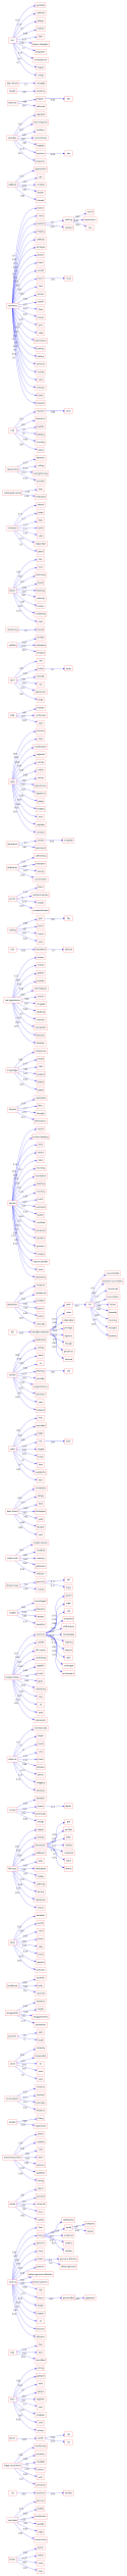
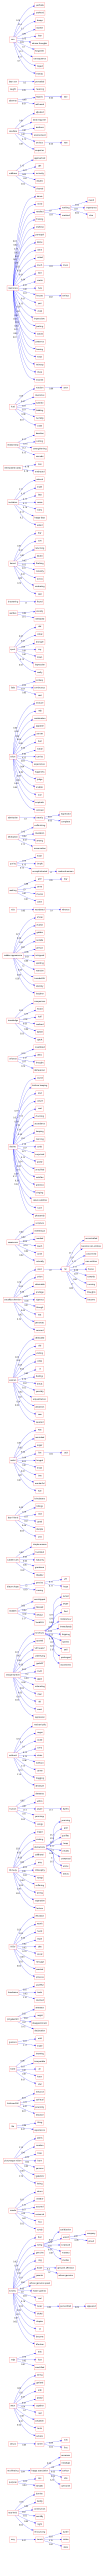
  strict digraph {
    fontname="Noto Sans"
    rankdir=LR
    node [color=red fontname="Noto Sans" shape=box]
    edge [color=blue fontname="Noto Sans" xlabel=0.01]
    hearts
    butter
    stolen
    stole
    way
    "rasa-leela"
    barriers
    boldly
    communion
    worldly
    night
    renouncing
    purpose
    see
    besides
    "happy association"
    recollecting
    occasions
    nostalgia
    saviour
    also
    overcome
    akrura
    earlier
    met
    first
    wear
    string
    garland
    wish
    please
    together
    next
    whatever
    birth
    actions
    vraja
    feet
    dust
    sanctified
    krishna
    feel
    living
    genuine
    long
    foster
    parents
-   "whose genuine affection"
+   "whose genuine affection" [label="whose genuine speak"]
    "foster parents"
    real
    never
    bhakti
    chapter
    37
    became
    affection
    satisfaction
    would
    scriptural
    mastery
    studies
    "genuine affection"
    "whose genuine"
    personified
    company
    proud
    appeared
    nanda
    return
+   "'\x93the'"
    assured
    universal
    thus
    surely
    "picturesque vision"
    plants
    creation
    trees
    born
    persons
    "'god\x92s'"
    loving
-   life [label=distant]
+   life
    thing
    experience
    "'krishna\x92s'"
    enhance
    spiritual
    proximity
    distance
    bond
    knowing
    inseparable
    air
    keen
    vital
    guesses
    wild
    made
    "'pingala\x92s'"
    sweetest
    height
    disappointment
    declaration
    handsome
    youthful
    looks
    stunned
    "'\x93o'"
    elevation
    worth
    hand
    leave
    take
    social
+   message
    wanted
    princess
    "life buoy"
    impact
    sinking
    distractions
    "uddhava's"
    pray
    philosophy
    viyoga
    suffering
    pining
    separation
    lecture
+   yearning
    god
    purifies
    keep
    creates
    unwanted
    alone
    directs
    human
    devotees
+   within
    aware
    yearnings
    beings
    dwells
    outburst
    mechanically
    longer
    could
    carry
    strain
    without
    barren
    dragging
    destitute
    "temple farther"
    "krishna's"
    quoted
    "'\x91nearer'"
    underlying
    "'god\x92'"
    truth
    gopis
    reiterating
    clear
    oft
    went
    expression
    outset
    anger
    find
-   enquired
    "'\x93krishna'"
    immediately
    feigning
    lament
    well
    prolonged
    excitement
    trodden
    worshipped
    blessed
    devout
    "'lord\x92s'"
    "distant hope"
    persists
    craving
    yet
    hope
    "subtle truth"
    "simple women"
    humbled
    maturity
    greatness
    "'life\x92s'"
    "dear friend"
    brindavana
    tidings
    fond
-   brihaspati
    good
    disciple
    sent
    midst
    was
    reminded
    eager
    live
    longed
    know
    time
    wonderful
    ever
    back
    women
    dedicated
    old
    visiting
    away
    us
    feelings
+   break
    possibly
    acquaintances
    attraction
    new
    weaned
    "steadfast devotion"
    even
    union
    obtainable
    privilege
    vigorous
    though
    felt
    penances
    secured
    far
    uncontrolled
    "become non-entities"
    concerned
    "non-entities"
    horses
    towards
    running
    thoughts
    become
    awareness
    scripture
    intellectual
    needed
    teach
    come
    naturally
    desires
    sound
    "krishna keeping"
    kind
    nature
    beat
    churning
    accordance
    keeping
    morning
    curds
    surprised
    praise
    unsullied
-   emotional
    satisfies
    gracious
    singing
    "nature satisfies"
    tune
    pleasantly
    achyuta
    resembled
    dress
    thought
    demeanour
    knowledge
    comparison
    heard
    half
    realised
    baked
    speak
-   "sudden appearance" [label="new appearance"]
+   "sudden appearance"
    whose
    chariot
    golden
    outside
-   whereabouts
    person
    intrigued
    spotting
    mansion
    "'nanda\x92s'"
    identity
    decipher
    visit
    wondered
    whence
    waiting
    give
    serve
    chance
    were
    day
    purity
    heart
    "cowherd women"
    simple
    unsophisticated
    dedication
    unflinching
    revelation
    among
    conversation
    admiration
    overtly
    expressed
    complete
    value
    mixture
    help
    combination
    opposite
    sorrow
+   bad
    realize
    carries
    experiences
    happiness
    judge
    enables
    true
    emphatic
    contrast
    fade
    ecstasy
    continuous
    said
    spurt
    did
    initial
    stronger
    say
    mean
    depression
    really
    welfare
    anxiety
    mellowed
-   showed
    chastening
    found
    desert
    boy
    sure
    returning
    doubt
    flashing
    instantly
    across
    endearing
    told
    invitation
    extend
    make
    days
    revive
    early
    "happy days"
    asked
    "exhilarated nanda"
    love
    embraced
    relationship
    devotion
    cutting
    strengthening
    asunder
    had
    reaction
    reverence
    bashful
    bidding
    humility
    smile
    soon
    memories
    dance
    mind
    revelled
    frisking
    cowboys
    portrayal
    divine
    mere
    united
    much
    lord
    various
    pranks
    flute
    houses
    part
    child
    impressions
    parting
    locked
    pretence
    leaving
    fresh
    intimacy
    think
    moonlit
    nothing
    revolved
    music
    round
    importance
    else
    uddhava
    approached
    get
    curiosity
    doubts
    cleared
    vasudeva
    adjusted
    "kind enquiries"
    brothers
    environment
-   happily
    anxious
    enquiries
    two
    absence
    flowers
    withered
    like
    taught
    meaning
-   "dear son" [label="dear whose"]
+   "dear son"
    pervaded
    son
    yashoda
    cowherd
    always
    mother
    dear
    "whose thoughts"
    forgotten
    consequence
    hoped
    friends
    hearts -> butter [xlabel=0.03]
    hearts -> stolen [xlabel=0.15]
    hearts -> stole [xlabel=0.02]
-   hearts -> way
+   way -> hearts
    "rasa-leela" -> barriers [xlabel=0.15]
    "rasa-leela" -> boldly [xlabel=0.02]
    "rasa-leela" -> communion [xlabel=0.02]
    "rasa-leela" -> worldly [xlabel=0.02]
    "rasa-leela" -> night [xlabel=0.03]
    "rasa-leela" -> renouncing [xlabel=0.02]
-   see -> purpose [xlabel=0.05]
+   purpose -> see [xlabel=0.05]
    purpose -> besides [xlabel=0.04]
-   "happy association" -> recollecting [xlabel=0.04]
+   recollecting -> "happy association" [xlabel=0.04]
    "happy association" -> occasions [xlabel=0.04]
    "happy association" -> nostalgia [xlabel=0.2]
    "happy association" -> saviour [xlabel=0.03]
    "happy association" -> also [xlabel=0.02]
    "happy association" -> overcome [xlabel=0.22]
    akrura -> earlier [xlabel=0.05]
    earlier -> met [xlabel=0.09]
    earlier -> first [xlabel=0.02]
    wear -> string [xlabel=0.02]
    wear -> garland [xlabel=0.02]
    wear -> wish
    wear -> please
    wear -> together
    wear -> next [xlabel=0.1]
    wear -> whatever
    wear -> birth
    wear -> actions [xlabel=0.02]
    vraja -> feet [xlabel=0.13]
    vraja -> dust [xlabel=0.02]
    vraja -> sanctified
    krishna -> feel [xlabel=0.02]
    krishna -> living
    krishna -> genuine [xlabel=0.02]
    krishna -> long
    krishna -> foster
    krishna -> parents [xlabel=0.02]
    krishna -> "whose genuine affection" [xlabel=0.03]
    krishna -> "foster parents"
    krishna -> real [xlabel=0.03]
    krishna -> never [xlabel=0.16]
    krishna -> bhakti [xlabel=0.02]
    krishna -> chapter [xlabel=0.02]
    krishna -> 37
    krishna -> became
    krishna -> affection [xlabel=0.02]
    living -> satisfaction
    living -> would [xlabel=0.07]
    living -> scriptural
    living -> mastery
    living -> studies
    foster -> "genuine affection" [xlabel=0.2]
    foster -> "whose genuine" [xlabel=0.2]
    never -> personified [xlabel=0.02]
    would -> company [xlabel=0.07]
    would -> proud [xlabel=0.05]
    personified -> appeared [xlabel=0.09]
    nanda -> return
+   nanda -> "'\x93the'" [xlabel=0.13]
    nanda -> assured
    nanda -> universal
    nanda -> thus
    nanda -> surely [xlabel=0.02]
    "picturesque vision" -> plants [xlabel=0.19]
    "picturesque vision" -> creation [xlabel=0.04]
    "picturesque vision" -> trees [xlabel=0.05]
    "picturesque vision" -> born [xlabel=0.02]
    "picturesque vision" -> persons [xlabel=0.03]
    "picturesque vision" -> "'god\x92s'" [xlabel=0.03]
    "picturesque vision" -> loving [xlabel=0.19]
    life -> thing [xlabel=0.06]
    life -> experience
    "'krishna\x92s'" -> enhance
    "'krishna\x92s'" -> spiritual [xlabel=0.11]
    "'krishna\x92s'" -> proximity
    "'krishna\x92s'" -> distance
    bond -> knowing [xlabel=0.09]
    bond -> inseparable
    bond -> air
    bond -> keen
    bond -> vital
    guesses -> wild
    guesses -> made [xlabel=0.11]
    "'pingala\x92s'" -> sweetest [xlabel=0.02]
    "'pingala\x92s'" -> height [xlabel=0.02]
    "'pingala\x92s'" -> disappointment [xlabel=0.02]
    "'pingala\x92s'" -> declaration [xlabel=0.15]
    handsome -> youthful [xlabel=0.02]
    handsome -> looks [xlabel=0.02]
    handsome -> stunned [xlabel=0.12]
    "'\x93o'" -> elevation [xlabel=0.03]
    "'\x93o'" -> worth [xlabel=0.03]
    "'\x93o'" -> hand [xlabel=0.02]
    "'\x93o'" -> leave [xlabel=0.02]
    "'\x93o'" -> take [xlabel=0.02]
    "'\x93o'" -> social [xlabel=0.19]
+   "'\x93o'" -> message [xlabel=0.03]
    "'\x93o'" -> wanted [xlabel=0.03]
    "'\x93o'" -> princess [xlabel=0.04]
    "life buoy" -> impact [xlabel=0.03]
    "life buoy" -> sinking [xlabel=0.02]
    "life buoy" -> distractions [xlabel=0.03]
    "life buoy" -> "uddhava's" [xlabel=0.03]
    "life buoy" -> pray [xlabel=0.03]
    "life buoy" -> philosophy [xlabel=0.06]
    "life buoy" -> viyoga [xlabel=0.03]
    "life buoy" -> suffering [xlabel=0.03]
    "life buoy" -> pining [xlabel=0.03]
    "life buoy" -> separation [xlabel=0.19]
    "life buoy" -> lecture [xlabel=0.03]
+   distractions -> yearning [xlabel=0.12]
    distractions -> god [xlabel=0.18]
    distractions -> purifies [xlabel=0.17]
    distractions -> keep [xlabel=0.11]
    distractions -> creates [xlabel=0.19]
    distractions -> unwanted [xlabel=0.19]
    distractions -> alone [xlabel=0.1]
    distractions -> directs [xlabel=0.15]
    human -> devotees [xlabel=0.02]
+   human -> within
    human -> aware [xlabel=0.13]
    human -> yearnings [xlabel=0.02]
    human -> beings [xlabel=0.02]
    aware -> dwells [xlabel=0.13]
    outburst -> mechanically [xlabel=0.13]
    outburst -> longer [xlabel=0.1]
    outburst -> could [xlabel=0.1]
    outburst -> carry [xlabel=0.12]
    outburst -> strain [xlabel=0.12]
    outburst -> without [xlabel=0.08]
    outburst -> barren [xlabel=0.13]
    outburst -> dragging [xlabel=0.13]
    outburst -> destitute [xlabel=0.14]
    "temple farther" -> "krishna's"
    "temple farther" -> quoted [xlabel=0.03]
    "temple farther" -> "'\x91nearer'" [xlabel=0.03]
    "temple farther" -> underlying [xlabel=0.03]
    "temple farther" -> "'god\x92'" [xlabel=0.03]
    "temple farther" -> truth [xlabel=0.2]
    "temple farther" -> gopis [xlabel=0.04]
    "temple farther" -> reiterating [xlabel=0.03]
    "temple farther" -> clear [xlabel=0.02]
    "temple farther" -> oft [xlabel=0.03]
    "temple farther" -> went [xlabel=0.19]
    "temple farther" -> expression [xlabel=0.03]
    "krishna's" -> outset [xlabel=0.15]
    "krishna's" -> anger [xlabel=0.16]
    "krishna's" -> find [xlabel=0.08]
-   "krishna's" -> enquired [xlabel=0.44]
    "krishna's" -> "'\x93krishna'" [xlabel=0.15]
    "krishna's" -> immediately [xlabel=0.24]
    "krishna's" -> feigning [xlabel=0.23]
    "krishna's" -> lament [xlabel=0.16]
    "krishna's" -> well [xlabel=0.07]
    "krishna's" -> prolonged [xlabel=0.24]
    "krishna's" -> excitement [xlabel=0.15]
    trodden -> worshipped [xlabel=0.03]
    trodden -> blessed [xlabel=0.02]
    trodden -> devout [xlabel=0.02]
    trodden -> "'lord\x92s'" [xlabel=0.17]
    "distant hope" -> persists [xlabel=0.2]
    "distant hope" -> craving [xlabel=0.19]
    persists -> yet [xlabel=0.11]
    persists -> hope [xlabel=0.11]
    "subtle truth" -> "simple women" [xlabel=0.02]
    "subtle truth" -> humbled [xlabel=0.05]
    "subtle truth" -> maturity [xlabel=0.04]
    "subtle truth" -> greatness [xlabel=0.05]
    "subtle truth" -> "'life\x92s'" [xlabel=0.22]
    "dear friend" -> brindavana [xlabel=0.03]
    "dear friend" -> tidings [xlabel=0.19]
    "dear friend" -> fond [xlabel=0.03]
-   "dear friend" -> brihaspati [xlabel=0.03]
    "dear friend" -> good [xlabel=0.02]
    "dear friend" -> disciple [xlabel=0.04]
    "dear friend" -> sent [xlabel=0.03]
    midst -> was
    midst -> reminded [xlabel=0.02]
    midst -> eager [xlabel=0.02]
    midst -> live [xlabel=0.14]
    midst -> longed [xlabel=0.02]
    midst -> know
    midst -> time
    midst -> wonderful
    midst -> ever
    live -> back [xlabel=0.04]
    women -> dedicated [xlabel=0.05]
-   feelings -> old
+   women -> old
    women -> visiting [xlabel=0.03]
    women -> away [xlabel=0.02]
    women -> us [xlabel=0.02]
    women -> feelings [xlabel=0.13]
+   women -> break [xlabel=0.02]
    women -> possibly [xlabel=0.02]
    women -> acquaintances [xlabel=0.02]
    women -> attraction [xlabel=0.02]
    women -> new
    women -> weaned [xlabel=0.03]
    "steadfast devotion" -> even [xlabel=0.14]
    "steadfast devotion" -> union [xlabel=0.02]
    "steadfast devotion" -> obtainable [xlabel=0.04]
    "steadfast devotion" -> privilege [xlabel=0.03]
    "steadfast devotion" -> vigorous [xlabel=0.03]
    "steadfast devotion" -> though
-   felt -> "steadfast devotion" [xlabel=0.03]
+   "steadfast devotion" -> felt [xlabel=0.03]
    "steadfast devotion" -> penances [xlabel=0.02]
    "steadfast devotion" -> secured [xlabel=0.16]
    even -> far
    far -> uncontrolled [xlabel=0.11]
    far -> "become non-entities" [xlabel=0.07]
    far -> concerned [xlabel=0.11]
    far -> "non-entities" [xlabel=0.11]
    far -> horses [xlabel=0.09]
    far -> towards [xlabel=0.07]
    far -> running [xlabel=0.08]
    far -> thoughts [xlabel=0.11]
    far -> become [xlabel=0.05]
    awareness -> scripture [xlabel=0.02]
    awareness -> intellectual [xlabel=0.02]
    awareness -> needed [xlabel=0.04]
    awareness -> teach [xlabel=0.14]
    awareness -> come [xlabel=0.02]
    awareness -> naturally [xlabel=0.02]
    desires -> sound [xlabel=0.19]
    desires -> "krishna keeping" [xlabel=0.12]
    desires -> kind [xlabel=0.53]
    desires -> nature [xlabel=0.24]
    desires -> beat [xlabel=0.16]
    desires -> churning [xlabel=0.16]
    desires -> accordance [xlabel=0.32]
    desires -> keeping [xlabel=0.16]
    desires -> morning [xlabel=0.18]
    desires -> curds [xlabel=0.37]
    desires -> surprised [xlabel=0.21]
    desires -> praise [xlabel=0.15]
    desires -> unsullied [xlabel=0.24]
-   desires -> emotional [xlabel=0.32]
    desires -> satisfies [xlabel=0.23]
    desires -> gracious [xlabel=0.15]
    desires -> singing [xlabel=0.18]
    desires -> "nature satisfies" [xlabel=0.11]
    desires -> tune [xlabel=0.29]
    desires -> pleasantly [xlabel=0.22]
    achyuta -> resembled [xlabel=0.16]
    achyuta -> dress [xlabel=0.17]
    achyuta -> thought [xlabel=0.17]
    achyuta -> demeanour [xlabel=0.14]
    knowledge -> comparison [xlabel=0.03]
    knowledge -> heard [xlabel=0.17]
    knowledge -> half [xlabel=0.02]
    knowledge -> realised [xlabel=0.03]
    knowledge -> baked [xlabel=0.04]
    knowledge -> speak [xlabel=0.03]
    "sudden appearance" -> whose [xlabel=0.21]
    "sudden appearance" -> chariot [xlabel=0.04]
    "sudden appearance" -> golden [xlabel=0.03]
    "sudden appearance" -> outside [xlabel=0.02]
-   "sudden appearance" -> whereabouts [xlabel=0.04]
    "sudden appearance" -> person [xlabel=0.05]
    "sudden appearance" -> intrigued [xlabel=0.03]
    "sudden appearance" -> spotting [xlabel=0.06]
    "sudden appearance" -> mansion [xlabel=0.2]
    "sudden appearance" -> "'nanda\x92s'" [xlabel=0.03]
    "sudden appearance" -> identity [xlabel=0.03]
    "sudden appearance" -> decipher [xlabel=0.05]
    visit -> wondered [xlabel=0.03]
    wondered -> whence [xlabel=0.1]
    waiting -> give [xlabel=0.08]
    waiting -> serve
    waiting -> chance
    waiting -> were
    give -> day [xlabel=0.06]
    purity -> heart [xlabel=0.15]
-   purity -> "cowherd women" [xlabel=0.1]
+   unsophisticated -> "cowherd women" [xlabel=0.1]
    purity -> simple [xlabel=0.15]
    purity -> unsophisticated [xlabel=0.15]
    dedication -> unflinching [xlabel=0.13]
    dedication -> revelation [xlabel=0.02]
    dedication -> among
    dedication -> conversation [xlabel=0.15]
    admiration -> overtly [xlabel=0.1]
-   admiration -> expressed
+   overtly -> expressed
    overtly -> complete [xlabel=0.03]
    value -> mixture [xlabel=0.03]
    value -> help [xlabel=0.02]
    value -> combination [xlabel=0.04]
    value -> opposite [xlabel=0.04]
    value -> sorrow [xlabel=0.05]
+   value -> bad [xlabel=0.02]
    value -> realize [xlabel=0.06]
    value -> carries [xlabel=0.25]
    value -> experiences [xlabel=0.03]
    value -> happiness [xlabel=0.04]
    value -> judge [xlabel=0.06]
    value -> enables [xlabel=0.05]
    value -> true [xlabel=0.06]
    value -> emphatic [xlabel=0.05]
    value -> contrast [xlabel=0.03]
    fade -> ecstasy [xlabel=0.06]
    fade -> continuous [xlabel=0.07]
    fade -> said [xlabel=0.03]
    spurt -> did
    spurt -> initial
    spurt -> stronger
    spurt -> say
-   initial -> mean
+   spurt -> mean
    spurt -> depression [xlabel=0.12]
    spurt -> really
    welfare -> anxiety [xlabel=0.02]
    welfare -> mellowed [xlabel=0.15]
-   welfare -> showed
    chastening -> found [xlabel=0.1]
    desert -> boy
    desert -> sure
    desert -> returning
    desert -> doubt [xlabel=0.02]
    desert -> flashing [xlabel=0.02]
    desert -> instantly
    desert -> across
    desert -> endearing [xlabel=0.03]
    desert -> told [xlabel=0.13]
    invitation -> extend [xlabel=0.11]
    invitation -> make [xlabel=0.17]
    invitation -> days [xlabel=0.17]
    invitation -> revive [xlabel=0.11]
    invitation -> early [xlabel=0.16]
    invitation -> "happy days" [xlabel=0.17]
    invitation -> asked [xlabel=0.2]
    "exhilarated nanda" -> love [xlabel=0.18]
    "exhilarated nanda" -> embraced [xlabel=0.18]
    relationship -> devotion [xlabel=0.17]
    relationship -> cutting [xlabel=0.13]
    relationship -> strengthening [xlabel=0.12]
    relationship -> asunder [xlabel=0.15]
    had -> reaction
    had -> reverence
    had -> bashful
    had -> bidding
    had -> humility [xlabel=0.08]
    had -> smile
    reaction -> soon [xlabel=0.09]
    memories -> dance
    memories -> mind [xlabel=0.02]
    memories -> revelled [xlabel=0.15]
    memories -> frisking [xlabel=0.02]
    memories -> cowboys
    memories -> portrayal
    memories -> divine
    memories -> mere [xlabel=0.02]
    memories -> united [xlabel=0.02]
    memories -> much
    memories -> lord [xlabel=0.04]
-   memories -> various [xlabel=0.02]
+   houses -> various [xlabel=0.02]
    memories -> pranks
    memories -> flute
    memories -> houses
    memories -> part
    memories -> child [xlabel=0.13]
    memories -> impressions [xlabel=0.03]
    memories -> parting [xlabel=0.02]
    memories -> locked [xlabel=0.02]
    memories -> pretence
    memories -> leaving [xlabel=0.02]
    memories -> fresh [xlabel=0.02]
    memories -> intimacy
    memories -> think [xlabel=0.02]
    memories -> moonlit
    revelled -> nothing
    revelled -> revolved [xlabel=0.03]
    much -> music [xlabel=0.03]
    nothing -> round [xlabel=0.02]
    nothing -> importance [xlabel=0.03]
    nothing -> else [xlabel=0.02]
    uddhava -> approached [xlabel=0.15]
    uddhava -> get
    uddhava -> curiosity [xlabel=0.02]
    uddhava -> doubts [xlabel=0.02]
    uddhava -> cleared [xlabel=0.02]
    vasudeva -> adjusted
    vasudeva -> "kind enquiries"
    vasudeva -> brothers
    vasudeva -> environment
-   vasudeva -> happily
    vasudeva -> anxious [xlabel=0.12]
    vasudeva -> enquiries
    anxious -> two [xlabel=0.03]
    absence -> flowers [xlabel=0.08]
    absence -> withered
    flowers -> like [xlabel=0.04]
    taught -> meaning [xlabel=0.09]
    "dear son" -> pervaded [xlabel=0.2]
    son -> yashoda [xlabel=0.13]
    son -> cowherd [xlabel=0.14]
    son -> always [xlabel=0.1]
    son -> mother [xlabel=0.09]
    son -> dear [xlabel=0.13]
    son -> "whose thoughts" [xlabel=0.09]
    son -> forgotten [xlabel=0.1]
    son -> consequence [xlabel=0.12]
    son -> hoped [xlabel=0.11]
    son -> friends [xlabel=0.1]
  }
